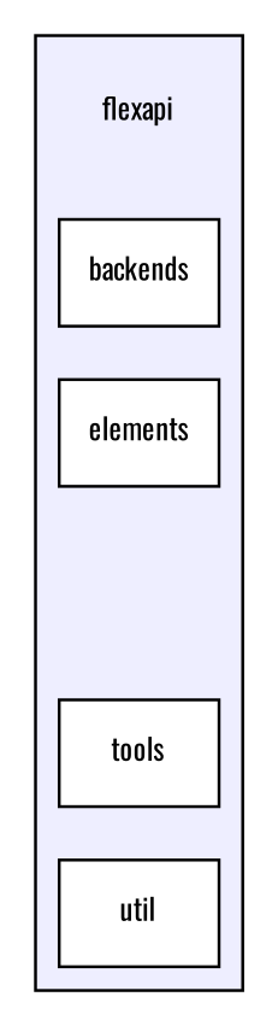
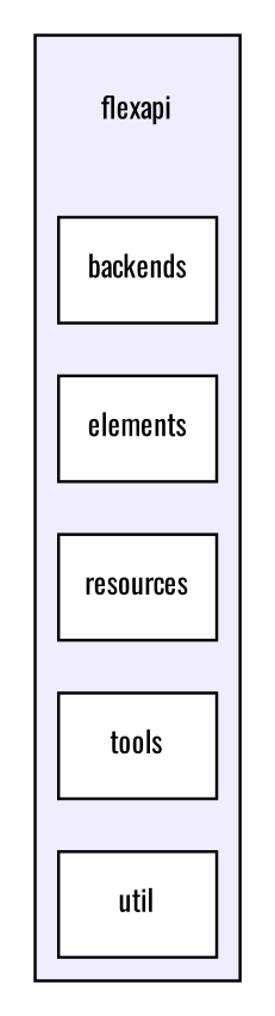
  digraph {
    compound=true
    rankdir=LR
    fontname=Oswald
    node [fontname=Oswald fontsize=10 shape=box color=black fillcolor=white style=filled]
    n1 [label=flexapi shape=plaintext color="" fillcolor="" style=""]
    n2 [label=backends]
    n3 [label=elements]
+   n4 [label=resources]
    n5 [label=tools]
    n6 [label=util]
    subgraph cluster_1 {
      bgcolor="#eeeeff"
      pencolor=black
      n1
      n2
      n3
+     n4
      n5
      n6
    }
  }
